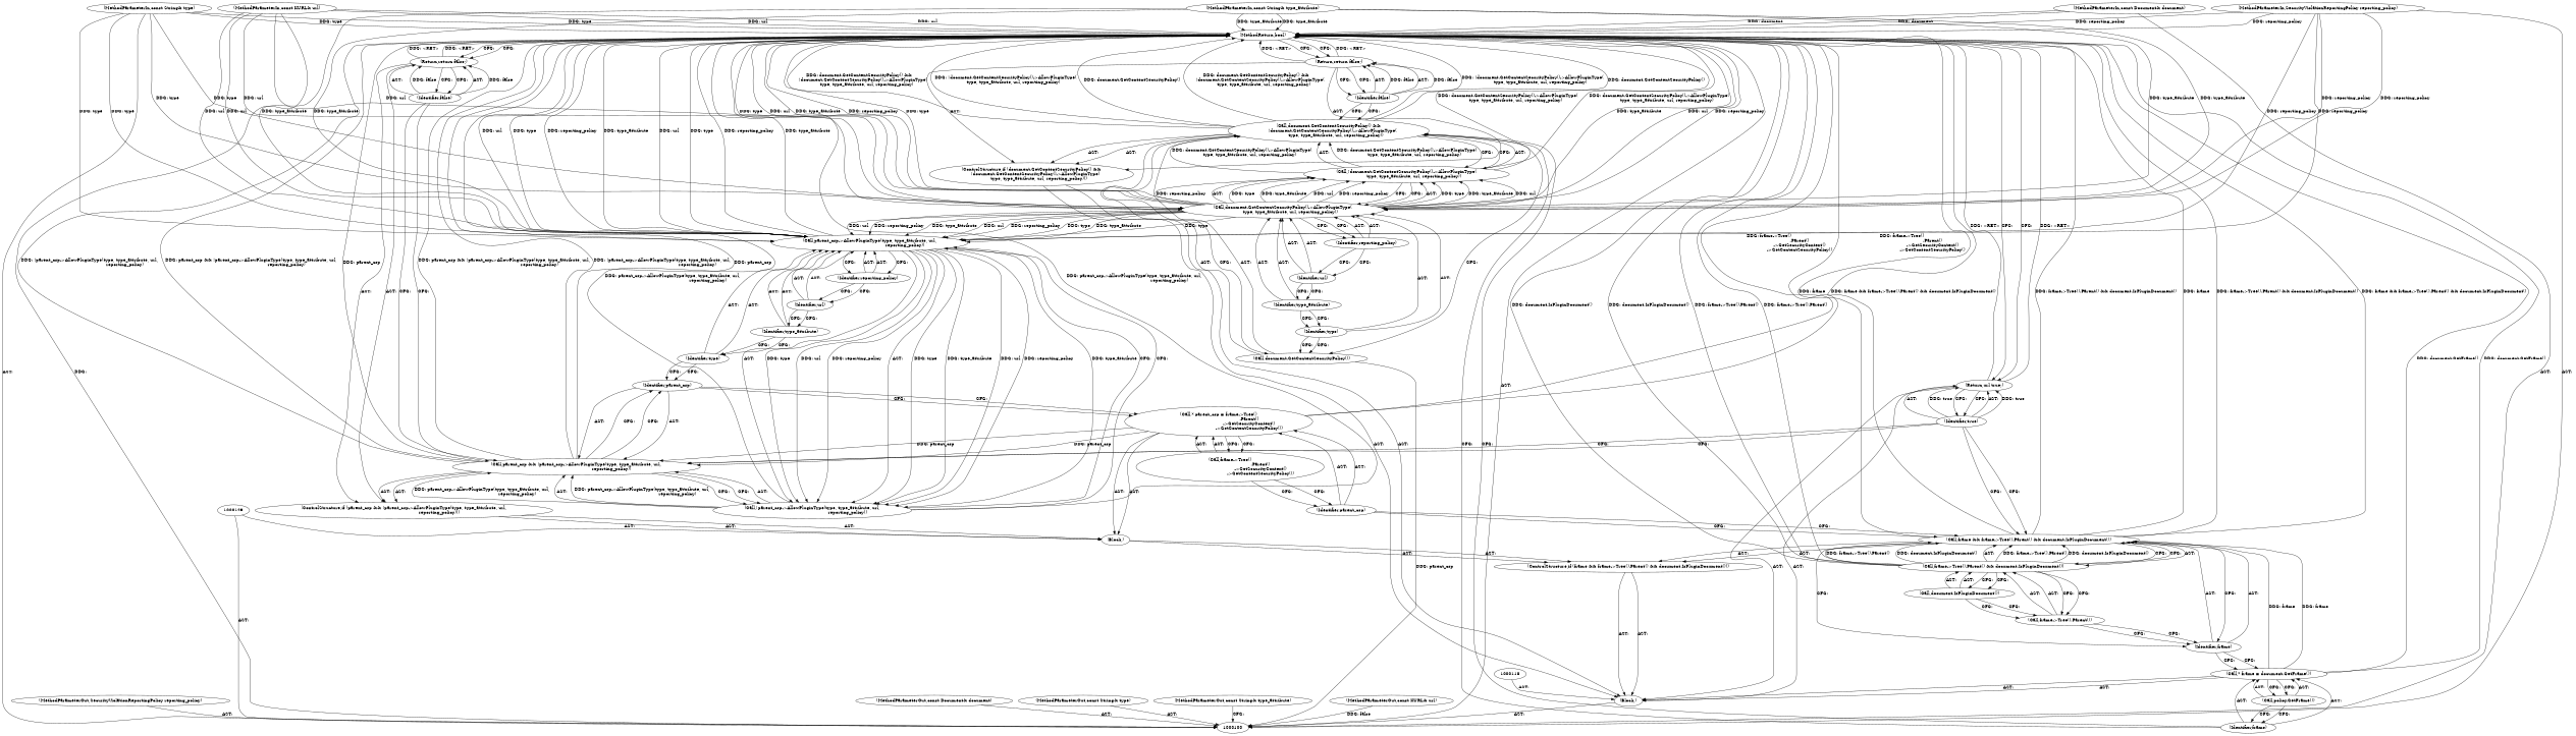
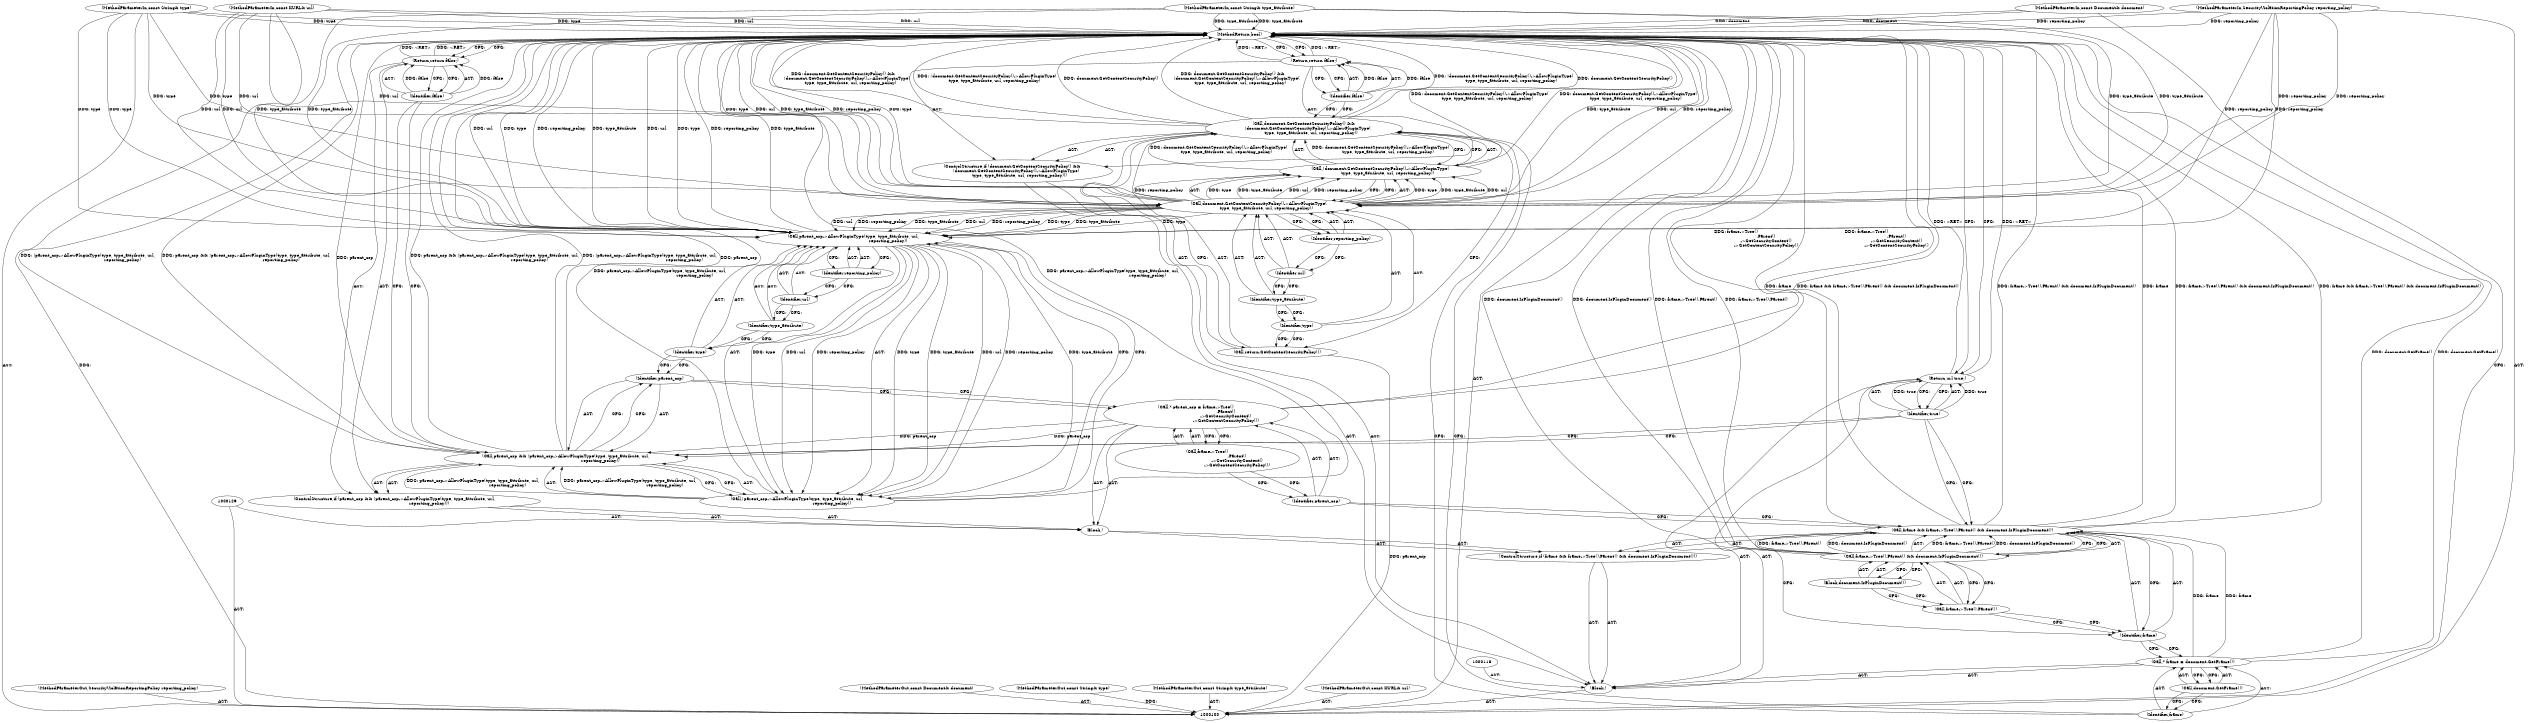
  digraph {
    n1 [label="(MethodReturn,bool)"]
    n2 [label="(Return,return false;)"]
    n3 [label="(Return,return false;)"]
    n4 [label="(Return,url true;)"]
    1000100
    n6 [label="(Identifier,false)"]
    n7 [label="(ControlStructure,if (document.GetContentSecurityPolicy() &&\n      !document.GetContentSecurityPolicy()->AllowPluginType(\n           type, type_attribute, url, reporting_policy)))"]
    n8 [label="(ControlStructure,if (parent_csp && !parent_csp->AllowPluginType(type, type_attribute, url,\n                                                   reporting_policy)))"]
    n9 [label="(Identifier,false)"]
    n10 [label="(Block,)"]
    n11 [label="(Identifier,true)"]
    n12 [label="(Call,document.GetContentSecurityPolicy() &&\n      !document.GetContentSecurityPolicy()->AllowPluginType(\n           type, type_attribute, url, reporting_policy))"]
-   n13 [label="(Call,document.GetContentSecurityPolicy())"]
+   n13 [label="(Call,return.GetContentSecurityPolicy())"]
    n14 [label="(Call,!document.GetContentSecurityPolicy()->AllowPluginType(\n           type, type_attribute, url, reporting_policy))"]
    n15 [label="(Call,* frame = document.GetFrame())"]
-   n16 [label="(Call,policy.GetFrame())"]
+   n16 [label="(Call,document.GetFrame())"]
    n17 [label="(Call,frame && frame->Tree().Parent() && document.IsPluginDocument())"]
    n18 [label="(Identifier,frame)"]
    n19 [label="(Call,frame->Tree().Parent() && document.IsPluginDocument())"]
    n20 [label="(Identifier,frame)"]
    n21 [label="(ControlStructure,if (frame && frame->Tree().Parent() && document.IsPluginDocument()))"]
    n22 [label="(Call,frame->Tree().Parent())"]
-   n23 [label="(Call,document.IsPluginDocument())"]
+   n23 [label="(Block,document.IsPluginDocument())"]
    n24 [label="(Call,* parent_csp = frame->Tree()\n                                            .Parent()\n                                            ->GetSecurityContext()\n                                            ->GetContentSecurityPolicy())"]
    n25 [label="(Block,)"]
    n26 [label="(Call,frame->Tree()\n                                            .Parent()\n                                            ->GetSecurityContext()\n                                            ->GetContentSecurityPolicy())"]
    n27 [label="(Call,parent_csp && !parent_csp->AllowPluginType(type, type_attribute, url,\n                                                   reporting_policy))"]
    n28 [label="(Identifier,parent_csp)"]
    n29 [label="(Call,!parent_csp->AllowPluginType(type, type_attribute, url,\n                                                   reporting_policy))"]
    n30 [label="(Identifier,parent_csp)"]
    n31 [label="(Call,parent_csp->AllowPluginType(type, type_attribute, url,\n                                                   reporting_policy))"]
    n32 [label="(Identifier,reporting_policy)"]
    n33 [label="(Identifier,url)"]
    n34 [label="(Identifier,type)"]
    n35 [label="(Identifier,type_attribute)"]
    n36 [label="(MethodParameterIn,const Document& document)"]
    n37 [label="(MethodParameterOut,const Document& document)"]
    n38 [label="(MethodParameterIn,const String& type)"]
    n39 [label="(Call,document.GetContentSecurityPolicy()->AllowPluginType(\n           type, type_attribute, url, reporting_policy))"]
    n40 [label="(Identifier,reporting_policy)"]
    n41 [label="(MethodParameterOut,const String& type)"]
    n42 [label="(MethodParameterIn,const String& type_attribute)"]
    n43 [label="(MethodParameterOut,const String& type_attribute)"]
    n44 [label="(MethodParameterIn,const KURL& url)"]
    n45 [label="(MethodParameterOut,const KURL& url)"]
    n46 [label="(MethodParameterIn,SecurityViolationReportingPolicy reporting_policy)"]
    n47 [label="(MethodParameterOut,SecurityViolationReportingPolicy reporting_policy)"]
    n48 [label="(Identifier,url)"]
    n49 [label="(Identifier,type)"]
    n50 [label="(Identifier,type_attribute)"]
    1000129
    1000118
    n1 -> n2 [label="CFG: "]
    n1 -> n2 [label="CFG: "]
    n1 -> n3 [label="CFG: "]
    n1 -> n3 [label="CFG: "]
    n1 -> n4 [label="CFG: "]
    n1 -> n4 [label="CFG: "]
-   n1 -> 1000100 [label="AST: "]
+   1000100 -> n1 [label="AST: "]
    n2 -> n1 [label="DDG: <RET>"]
    n2 -> n1 [label="DDG: <RET>"]
    n2 -> n6 [label="CFG: "]
    n2 -> n6 [label="CFG: "]
    n2 -> n7 [label="AST: "]
    n2 -> n7 [label="AST: "]
    n3 -> n1 [label="DDG: <RET>"]
    n3 -> n1 [label="DDG: <RET>"]
    n3 -> n8 [label="AST: "]
    n3 -> n8 [label="AST: "]
    n3 -> n9 [label="CFG: "]
    n3 -> n9 [label="CFG: "]
    n4 -> n1 [label="DDG: <RET>"]
    n4 -> n1 [label="DDG: <RET>"]
    n4 -> n10 [label="AST: "]
    n4 -> n10 [label="AST: "]
    n4 -> n11 [label="CFG: "]
    n4 -> n11 [label="CFG: "]
    n6 -> n2 [label="AST: "]
    n6 -> n2 [label="DDG: false"]
    n6 -> n2 [label="AST: "]
    n6 -> n2 [label="DDG: false"]
    n6 -> n12 [label="CFG: "]
    n6 -> n12 [label="CFG: "]
    n7 -> n10 [label="AST: "]
    n7 -> n10 [label="AST: "]
    n8 -> n25 [label="AST: "]
    n8 -> n25 [label="AST: "]
    n9 -> n3 [label="AST: "]
    n9 -> n3 [label="DDG: false"]
    n9 -> n3 [label="AST: "]
    n9 -> n3 [label="DDG: false"]
    n9 -> n27 [label="CFG: "]
    n9 -> n27 [label="CFG: "]
    n10 -> 1000100 [label="AST: "]
    n11 -> n4 [label="AST: "]
    n11 -> n4 [label="DDG: true"]
    n11 -> n4 [label="AST: "]
    n11 -> n4 [label="DDG: true"]
    n11 -> n17 [label="CFG: "]
    n11 -> n17 [label="CFG: "]
    n11 -> n27 [label="CFG: "]
    n11 -> n27 [label="CFG: "]
    n12 -> n1 [label="DDG: document.GetContentSecurityPolicy() &&\n      !document.GetContentSecurityPolicy()->AllowPluginType(\n           type, type_attribute, url, reporting_policy)"]
    n12 -> n1 [label="DDG: !document.GetContentSecurityPolicy()->AllowPluginType(\n           type, type_attribute, url, reporting_policy)"]
    n12 -> n1 [label="DDG: document.GetContentSecurityPolicy()"]
    n12 -> n1 [label="DDG: document.GetContentSecurityPolicy() &&\n      !document.GetContentSecurityPolicy()->AllowPluginType(\n           type, type_attribute, url, reporting_policy)"]
    n12 -> n1 [label="DDG: !document.GetContentSecurityPolicy()->AllowPluginType(\n           type, type_attribute, url, reporting_policy)"]
    n12 -> n1 [label="DDG: document.GetContentSecurityPolicy()"]
    n12 -> n7 [label="AST: "]
    n12 -> n7 [label="AST: "]
    n12 -> n13 [label="CFG: "]
    n12 -> n13 [label="CFG: "]
    n12 -> n14 [label="CFG: "]
    n12 -> n14 [label="CFG: "]
    n13 -> 1000100 [label="DDG: parent_csp"]
    n13 -> n12 [label="AST: "]
    n13 -> n12 [label="AST: "]
    n14 -> n1 [label="DDG: document.GetContentSecurityPolicy()->AllowPluginType(\n           type, type_attribute, url, reporting_policy)"]
    n14 -> n1 [label="DDG: document.GetContentSecurityPolicy()->AllowPluginType(\n           type, type_attribute, url, reporting_policy)"]
    n14 -> n12 [label="AST: "]
    n14 -> n12 [label="DDG: document.GetContentSecurityPolicy()->AllowPluginType(\n           type, type_attribute, url, reporting_policy)"]
    n14 -> n12 [label="AST: "]
    n14 -> n12 [label="DDG: document.GetContentSecurityPolicy()->AllowPluginType(\n           type, type_attribute, url, reporting_policy)"]
    n14 -> n39 [label="CFG: "]
    n14 -> n39 [label="CFG: "]
    n15 -> n1 [label="DDG: document.GetFrame()"]
    n15 -> n1 [label="DDG: document.GetFrame()"]
    n15 -> n10 [label="AST: "]
    n15 -> n10 [label="AST: "]
    n15 -> n16 [label="CFG: "]
    n15 -> n16 [label="CFG: "]
    n15 -> n17 [label="DDG: frame"]
    n15 -> n17 [label="DDG: frame"]
    n16 -> n15 [label="AST: "]
    n16 -> n15 [label="AST: "]
    n16 -> n18 [label="CFG: "]
    n16 -> n18 [label="CFG: "]
    n17 -> n1 [label="DDG: frame->Tree().Parent() && document.IsPluginDocument()"]
    n17 -> n1 [label="DDG: frame"]
    n17 -> n1 [label="DDG: frame && frame->Tree().Parent() && document.IsPluginDocument()"]
    n17 -> n1 [label="DDG: frame->Tree().Parent() && document.IsPluginDocument()"]
    n17 -> n1 [label="DDG: frame"]
    n17 -> n1 [label="DDG: frame && frame->Tree().Parent() && document.IsPluginDocument()"]
    n17 -> n19 [label="CFG: "]
    n17 -> n19 [label="CFG: "]
    n17 -> n20 [label="CFG: "]
    n17 -> n20 [label="CFG: "]
    n17 -> n21 [label="AST: "]
    n17 -> n21 [label="AST: "]
    n18 -> n12 [label="CFG: "]
    n18 -> n12 [label="CFG: "]
    n18 -> n15 [label="AST: "]
    n18 -> n15 [label="AST: "]
    n19 -> n1 [label="DDG: document.IsPluginDocument()"]
    n19 -> n1 [label="DDG: frame->Tree().Parent()"]
    n19 -> n1 [label="DDG: document.IsPluginDocument()"]
    n19 -> n1 [label="DDG: frame->Tree().Parent()"]
    n19 -> n17 [label="AST: "]
    n19 -> n17 [label="DDG: frame->Tree().Parent()"]
    n19 -> n17 [label="DDG: document.IsPluginDocument()"]
    n19 -> n17 [label="AST: "]
    n19 -> n17 [label="DDG: frame->Tree().Parent()"]
    n19 -> n17 [label="DDG: document.IsPluginDocument()"]
    n19 -> n22 [label="CFG: "]
    n19 -> n22 [label="CFG: "]
    n19 -> n23 [label="CFG: "]
    n19 -> n23 [label="CFG: "]
    n20 -> n15 [label="CFG: "]
    n20 -> n15 [label="CFG: "]
    n20 -> n17 [label="AST: "]
    n20 -> n17 [label="AST: "]
    n21 -> n10 [label="AST: "]
    n21 -> n10 [label="AST: "]
    n22 -> n19 [label="AST: "]
    n22 -> n19 [label="AST: "]
    n22 -> n20 [label="CFG: "]
    n22 -> n20 [label="CFG: "]
    n23 -> n19 [label="AST: "]
    n23 -> n19 [label="AST: "]
    n23 -> n22 [label="CFG: "]
    n23 -> n22 [label="CFG: "]
    n24 -> n1 [label="DDG: frame->Tree()\n                                            .Parent()\n                                            ->GetSecurityContext()\n                                            ->GetContentSecurityPolicy()"]
    n24 -> n1 [label="DDG: frame->Tree()\n                                            .Parent()\n                                            ->GetSecurityContext()\n                                            ->GetContentSecurityPolicy()"]
    n24 -> n25 [label="AST: "]
    n24 -> n25 [label="AST: "]
    n24 -> n26 [label="CFG: "]
    n24 -> n26 [label="CFG: "]
    n24 -> n27 [label="DDG: parent_csp"]
    n24 -> n27 [label="DDG: parent_csp"]
    n25 -> n21 [label="AST: "]
    n25 -> n21 [label="AST: "]
    n26 -> n24 [label="AST: "]
    n26 -> n24 [label="AST: "]
    n26 -> n28 [label="CFG: "]
    n26 -> n28 [label="CFG: "]
    n27 -> n1 [label="DDG: !parent_csp->AllowPluginType(type, type_attribute, url,\n                                                   reporting_policy)"]
    n27 -> n1 [label="DDG: parent_csp && !parent_csp->AllowPluginType(type, type_attribute, url,\n                                                   reporting_policy)"]
    n27 -> n1 [label="DDG: parent_csp"]
    n27 -> n1 [label="DDG: !parent_csp->AllowPluginType(type, type_attribute, url,\n                                                   reporting_policy)"]
    n27 -> n1 [label="DDG: parent_csp && !parent_csp->AllowPluginType(type, type_attribute, url,\n                                                   reporting_policy)"]
    n27 -> n1 [label="DDG: parent_csp"]
    n27 -> n8 [label="AST: "]
    n27 -> n8 [label="AST: "]
    n27 -> n29 [label="CFG: "]
    n27 -> n29 [label="CFG: "]
    n27 -> n30 [label="CFG: "]
    n27 -> n30 [label="CFG: "]
    n28 -> n17 [label="CFG: "]
    n28 -> n17 [label="CFG: "]
    n28 -> n24 [label="AST: "]
    n28 -> n24 [label="AST: "]
    n29 -> n1 [label="DDG: parent_csp->AllowPluginType(type, type_attribute, url,\n                                                   reporting_policy)"]
    n29 -> n1 [label="DDG: parent_csp->AllowPluginType(type, type_attribute, url,\n                                                   reporting_policy)"]
    n29 -> n27 [label="AST: "]
    n29 -> n27 [label="DDG: parent_csp->AllowPluginType(type, type_attribute, url,\n                                                   reporting_policy)"]
    n29 -> n27 [label="AST: "]
    n29 -> n27 [label="DDG: parent_csp->AllowPluginType(type, type_attribute, url,\n                                                   reporting_policy)"]
    n29 -> n31 [label="CFG: "]
    n29 -> n31 [label="CFG: "]
    n30 -> n24 [label="CFG: "]
    n30 -> n24 [label="CFG: "]
    n30 -> n27 [label="AST: "]
    n30 -> n27 [label="AST: "]
    n31 -> n1 [label="DDG: url"]
    n31 -> n1 [label="DDG: type"]
    n31 -> n1 [label="DDG: reporting_policy"]
    n31 -> n1 [label="DDG: type_attribute"]
    n31 -> n1 [label="DDG: url"]
    n31 -> n1 [label="DDG: type"]
    n31 -> n1 [label="DDG: reporting_policy"]
    n31 -> n1 [label="DDG: type_attribute"]
    n31 -> n29 [label="AST: "]
    n31 -> n29 [label="DDG: type"]
    n31 -> n29 [label="DDG: type_attribute"]
    n31 -> n29 [label="DDG: url"]
    n31 -> n29 [label="DDG: reporting_policy"]
    n31 -> n29 [label="AST: "]
    n31 -> n29 [label="DDG: type"]
    n31 -> n29 [label="DDG: type_attribute"]
    n31 -> n29 [label="DDG: url"]
    n31 -> n29 [label="DDG: reporting_policy"]
    n31 -> n32 [label="CFG: "]
    n31 -> n32 [label="CFG: "]
    n32 -> n31 [label="AST: "]
    n32 -> n31 [label="AST: "]
    n32 -> n33 [label="CFG: "]
    n32 -> n33 [label="CFG: "]
    n33 -> n31 [label="AST: "]
    n33 -> n31 [label="AST: "]
    n33 -> n35 [label="CFG: "]
    n33 -> n35 [label="CFG: "]
    n34 -> n30 [label="CFG: "]
    n34 -> n30 [label="CFG: "]
    n34 -> n31 [label="AST: "]
    n34 -> n31 [label="AST: "]
    n35 -> n31 [label="AST: "]
    n35 -> n31 [label="AST: "]
    n35 -> n34 [label="CFG: "]
    n35 -> n34 [label="CFG: "]
    n36 -> n1 [label="DDG: document"]
    n36 -> n1 [label="DDG: document"]
-   n36 -> 1000100 [label="AST: "]
+   n36 -> 1000100 [label="CFG: "]
    n37 -> 1000100 [label="AST: "]
    n38 -> n1 [label="DDG: type"]
    n38 -> n1 [label="DDG: type"]
    n38 -> 1000100 [label="AST: "]
    n38 -> n31 [label="DDG: type"]
    n38 -> n31 [label="DDG: type"]
    n38 -> n39 [label="DDG: type"]
    n38 -> n39 [label="DDG: type"]
    n39 -> n1 [label="DDG: url"]
    n39 -> n1 [label="DDG: reporting_policy"]
    n39 -> n1 [label="DDG: type"]
    n39 -> n1 [label="DDG: type_attribute"]
    n39 -> n1 [label="DDG: url"]
    n39 -> n1 [label="DDG: reporting_policy"]
    n39 -> n1 [label="DDG: type"]
    n39 -> n1 [label="DDG: type_attribute"]
    n39 -> n14 [label="AST: "]
    n39 -> n14 [label="DDG: type"]
    n39 -> n14 [label="DDG: type_attribute"]
    n39 -> n14 [label="DDG: url"]
    n39 -> n14 [label="DDG: reporting_policy"]
    n39 -> n14 [label="AST: "]
    n39 -> n14 [label="DDG: type"]
    n39 -> n14 [label="DDG: type_attribute"]
    n39 -> n14 [label="DDG: url"]
    n39 -> n14 [label="DDG: reporting_policy"]
    n39 -> n31 [label="DDG: type"]
    n39 -> n31 [label="DDG: type_attribute"]
    n39 -> n31 [label="DDG: url"]
    n39 -> n31 [label="DDG: reporting_policy"]
    n39 -> n31 [label="DDG: type"]
    n39 -> n31 [label="DDG: type_attribute"]
    n39 -> n31 [label="DDG: url"]
    n39 -> n31 [label="DDG: reporting_policy"]
    n39 -> n40 [label="CFG: "]
    n39 -> n40 [label="CFG: "]
    n40 -> n39 [label="AST: "]
    n40 -> n39 [label="AST: "]
    n40 -> n48 [label="CFG: "]
    n40 -> n48 [label="CFG: "]
-   n41 -> 1000100 [label="AST: "]
+   n41 -> 1000100 [label="DDG: "]
    n42 -> n1 [label="DDG: type_attribute"]
    n42 -> n1 [label="DDG: type_attribute"]
    n42 -> n31 [label="DDG: type_attribute"]
    n42 -> n31 [label="DDG: type_attribute"]
    n42 -> n39 [label="DDG: type_attribute"]
    n42 -> n39 [label="DDG: type_attribute"]
-   n43 -> 1000100 [label="CFG: "]
+   n43 -> 1000100 [label="AST: "]
    n44 -> n1 [label="DDG: url"]
    n44 -> n1 [label="DDG: url"]
    n44 -> 1000100 [label="DDG: "]
    n44 -> n31 [label="DDG: url"]
    n44 -> n31 [label="DDG: url"]
    n44 -> n39 [label="DDG: url"]
    n44 -> n39 [label="DDG: url"]
-   n45 -> 1000100 [label="DDG: false"]
+   n45 -> 1000100 [label="AST: "]
    n46 -> n1 [label="DDG: reporting_policy"]
    n46 -> n1 [label="DDG: reporting_policy"]
    n46 -> 1000100 [label="AST: "]
    n46 -> n31 [label="DDG: reporting_policy"]
    n46 -> n31 [label="DDG: reporting_policy"]
    n46 -> n39 [label="DDG: reporting_policy"]
    n46 -> n39 [label="DDG: reporting_policy"]
    n47 -> 1000100 [label="AST: "]
    n48 -> n39 [label="AST: "]
    n48 -> n39 [label="AST: "]
    n48 -> n50 [label="CFG: "]
    n48 -> n50 [label="CFG: "]
    n49 -> n13 [label="CFG: "]
    n49 -> n13 [label="CFG: "]
    n49 -> n39 [label="AST: "]
    n49 -> n39 [label="AST: "]
    n50 -> n39 [label="AST: "]
    n50 -> n39 [label="AST: "]
    n50 -> n49 [label="CFG: "]
    n50 -> n49 [label="CFG: "]
    1000129 -> 1000100 [label="AST: "]
    1000129 -> n25 [label="AST: "]
    1000118 -> n10 [label="AST: "]
  }
